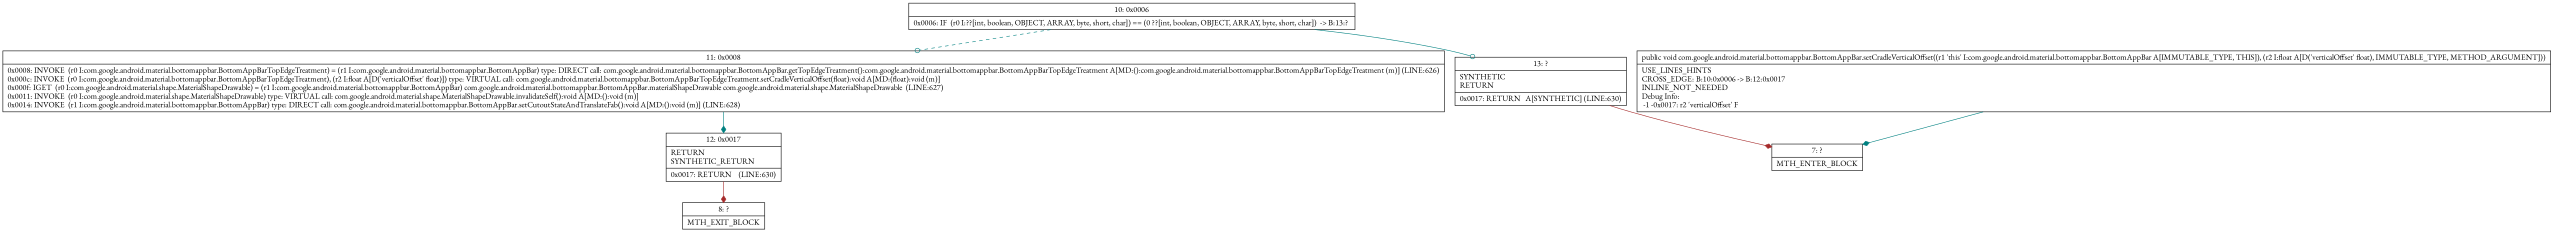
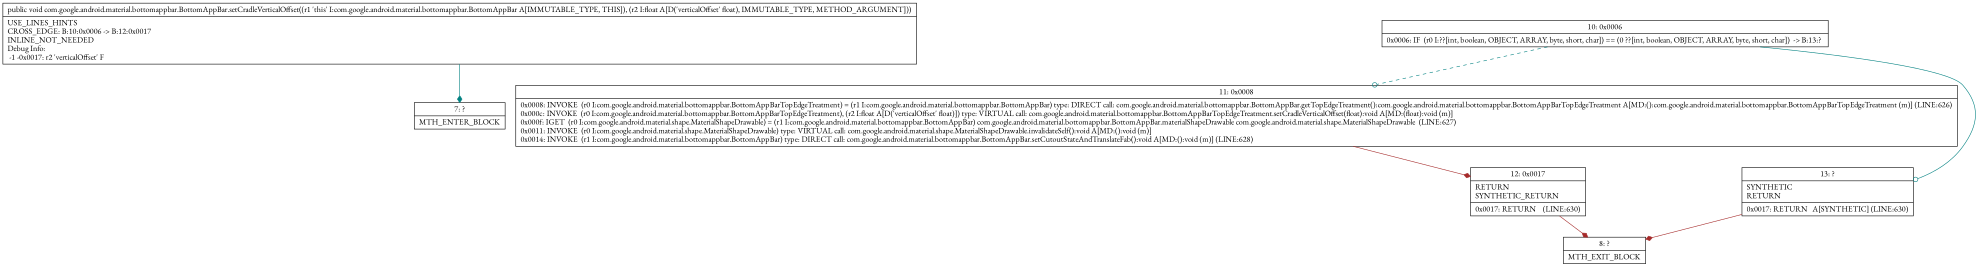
  digraph {
    fontname="EB Garamond"
    node [fontname="EB Garamond" shape=record]
    edge [arrowhead=diamond color=teal fontname="EB Garamond"]
    n1 [label="{7\:\ ?|MTH_ENTER_BLOCK\l}"]
    n2 [label="{10\:\ 0x0006|0x0006: IF  (r0 I:??[int, boolean, OBJECT, ARRAY, byte, short, char]) == (0 ??[int, boolean, OBJECT, ARRAY, byte, short, char])  \-\> B:13:? \l}"]
    n3 [label="{11\:\ 0x0008|0x0008: INVOKE  (r0 I:com.google.android.material.bottomappbar.BottomAppBarTopEdgeTreatment) = (r1 I:com.google.android.material.bottomappbar.BottomAppBar) type: DIRECT call: com.google.android.material.bottomappbar.BottomAppBar.getTopEdgeTreatment():com.google.android.material.bottomappbar.BottomAppBarTopEdgeTreatment A[MD:():com.google.android.material.bottomappbar.BottomAppBarTopEdgeTreatment (m)] (LINE:626)\l0x000c: INVOKE  (r0 I:com.google.android.material.bottomappbar.BottomAppBarTopEdgeTreatment), (r2 I:float A[D('verticalOffset' float)]) type: VIRTUAL call: com.google.android.material.bottomappbar.BottomAppBarTopEdgeTreatment.setCradleVerticalOffset(float):void A[MD:(float):void (m)]\l0x000f: IGET  (r0 I:com.google.android.material.shape.MaterialShapeDrawable) = (r1 I:com.google.android.material.bottomappbar.BottomAppBar) com.google.android.material.bottomappbar.BottomAppBar.materialShapeDrawable com.google.android.material.shape.MaterialShapeDrawable  (LINE:627)\l0x0011: INVOKE  (r0 I:com.google.android.material.shape.MaterialShapeDrawable) type: VIRTUAL call: com.google.android.material.shape.MaterialShapeDrawable.invalidateSelf():void A[MD:():void (m)]\l0x0014: INVOKE  (r1 I:com.google.android.material.bottomappbar.BottomAppBar) type: DIRECT call: com.google.android.material.bottomappbar.BottomAppBar.setCutoutStateAndTranslateFab():void A[MD:():void (m)] (LINE:628)\l}"]
    n4 [label="{13\:\ ?|SYNTHETIC\lRETURN\l|0x0017: RETURN   A[SYNTHETIC] (LINE:630)\l}"]
    n5 [label="{12\:\ 0x0017|RETURN\lSYNTHETIC_RETURN\l|0x0017: RETURN    (LINE:630)\l}"]
    n6 [label="{8\:\ ?|MTH_EXIT_BLOCK\l}"]
    n7 [label="{public void com.google.android.material.bottomappbar.BottomAppBar.setCradleVerticalOffset((r1 'this' I:com.google.android.material.bottomappbar.BottomAppBar A[IMMUTABLE_TYPE, THIS]), (r2 I:float A[D('verticalOffset' float), IMMUTABLE_TYPE, METHOD_ARGUMENT]))  | USE_LINES_HINTS\lCROSS_EDGE: B:10:0x0006 \-\> B:12:0x0017\lINLINE_NOT_NEEDED\lDebug Info:\l  \-1 \-0x0017: r2 'verticalOffset' F\l}"]
    n2 -> n3 [arrowhead=odot style=dashed]
    n2 -> n4 [arrowhead=odot]
-   n3 -> n5
-   n4 -> n1 [color=brown]
+   n3 -> n5 [color=brown]
+   n4 -> n6 [color=brown]
    n5 -> n6 [color=brown]
    n7 -> n1
  }
